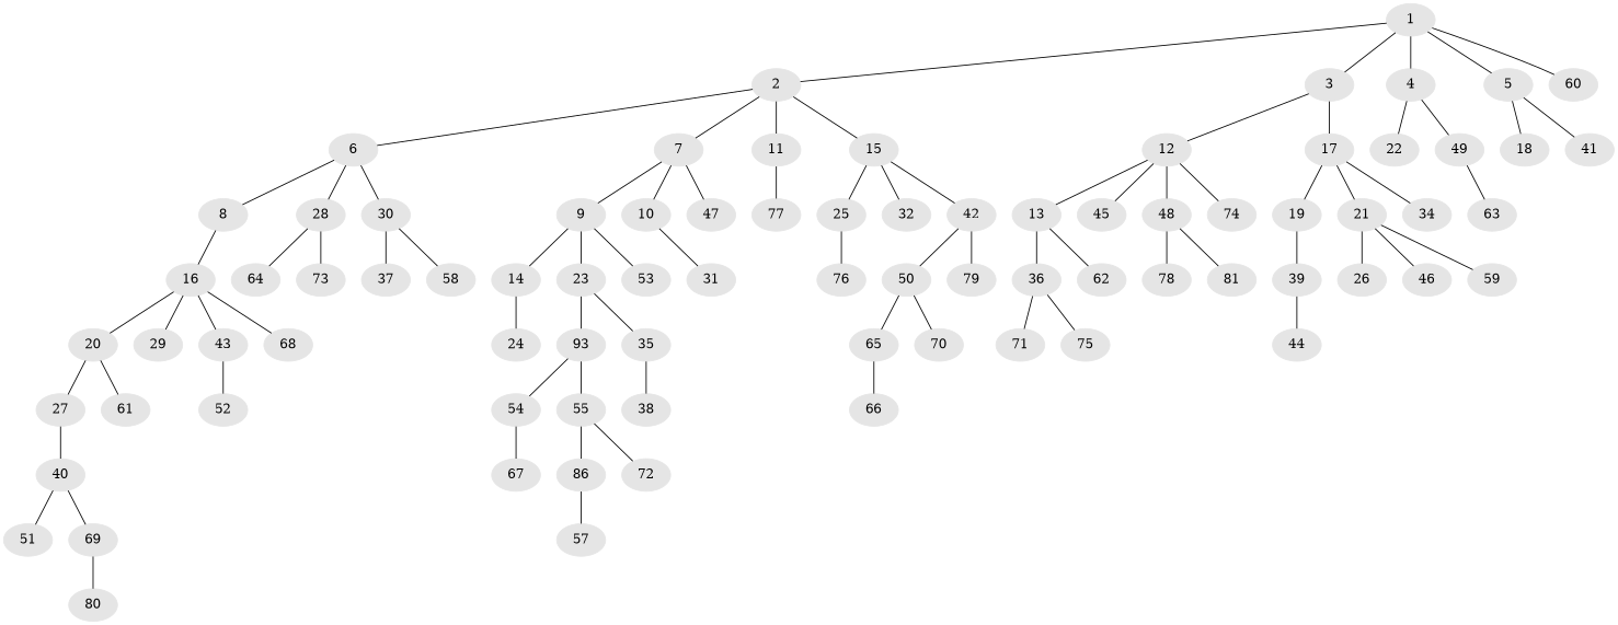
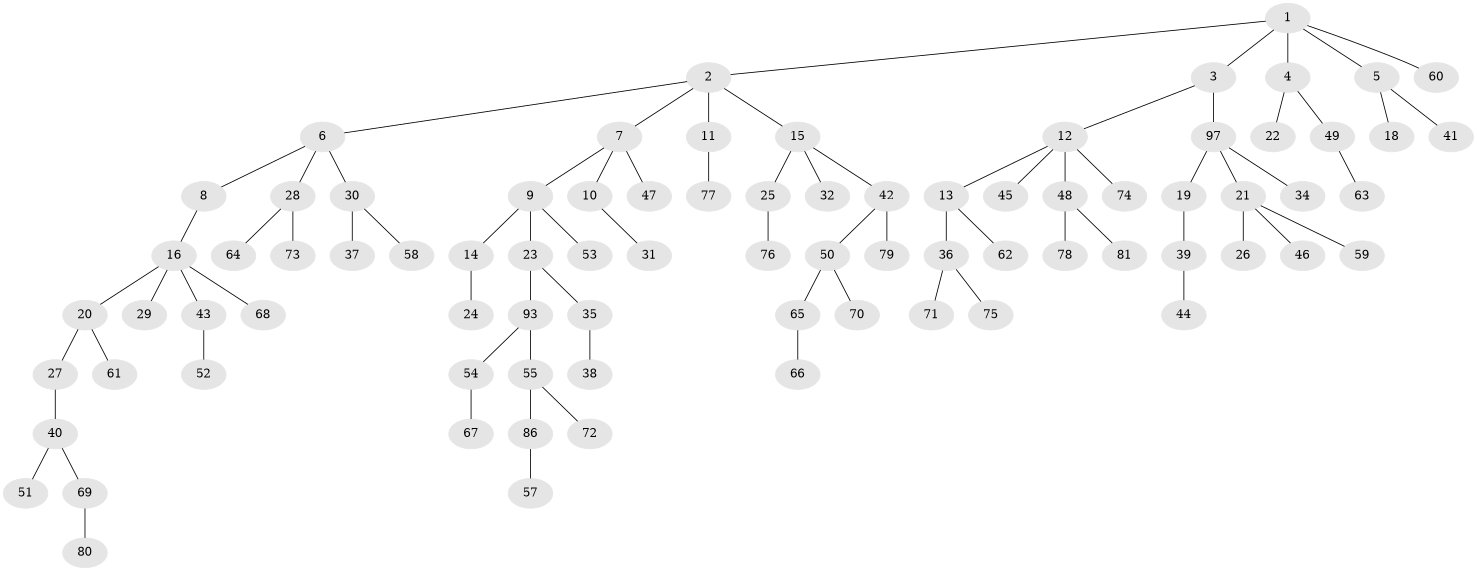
  graph {
    node [color=gray90 style=filled]
    1
    2
    3
    4
    5
    60
    6
    7
    11
    15
    12
-   17
+   17 [label=97]
    22
    49
    18
    41
    8
    28
    30
    9
    10
    47
    77
    25
    32
    42
    13
    45
    48
    74
    19
    21
    34
    63
    16
    64
    73
    37
    58
    14
    23
    53
    31
    20
    29
    43
    68
    24
    n49 [label=93]
    35
    36
    62
    78
    81
    71
    75
    76
    50
    79
    27
    61
    52
    39
    26
    46
    59
    44
    40
    54
    55
    38
    51
    69
    67
    n75 [label=86]
    72
    80
    65
    70
    66
    57
    1 -- 2
    1 -- 3
    1 -- 4
    1 -- 5
    1 -- 60
    2 -- 6
    2 -- 7
    2 -- 11
    2 -- 15
    3 -- 12
    3 -- 17
    4 -- 22
    4 -- 49
    5 -- 18
    5 -- 41
    6 -- 8
    6 -- 28
    6 -- 30
    7 -- 9
    7 -- 10
    7 -- 47
    11 -- 77
    15 -- 25
    15 -- 32
    15 -- 42
    12 -- 13
    12 -- 45
    12 -- 48
    12 -- 74
    17 -- 19
    17 -- 21
    17 -- 34
    49 -- 63
    8 -- 16
    28 -- 64
    28 -- 73
    30 -- 37
    30 -- 58
    9 -- 14
    9 -- 23
    9 -- 53
    10 -- 31
    25 -- 76
    42 -- 50
    42 -- 79
    13 -- 36
    13 -- 62
    48 -- 78
    48 -- 81
    19 -- 39
    21 -- 26
    21 -- 46
    21 -- 59
    16 -- 20
    16 -- 29
    16 -- 43
    16 -- 68
    14 -- 24
    23 -- n49
    23 -- 35
    20 -- 27
    20 -- 61
    43 -- 52
    n49 -- 54
    n49 -- 55
    35 -- 38
    36 -- 71
    36 -- 75
    50 -- 65
    50 -- 70
    27 -- 40
    39 -- 44
    40 -- 51
    40 -- 69
    54 -- 67
    55 -- n75
    55 -- 72
    69 -- 80
    n75 -- 57
    65 -- 66
  }
